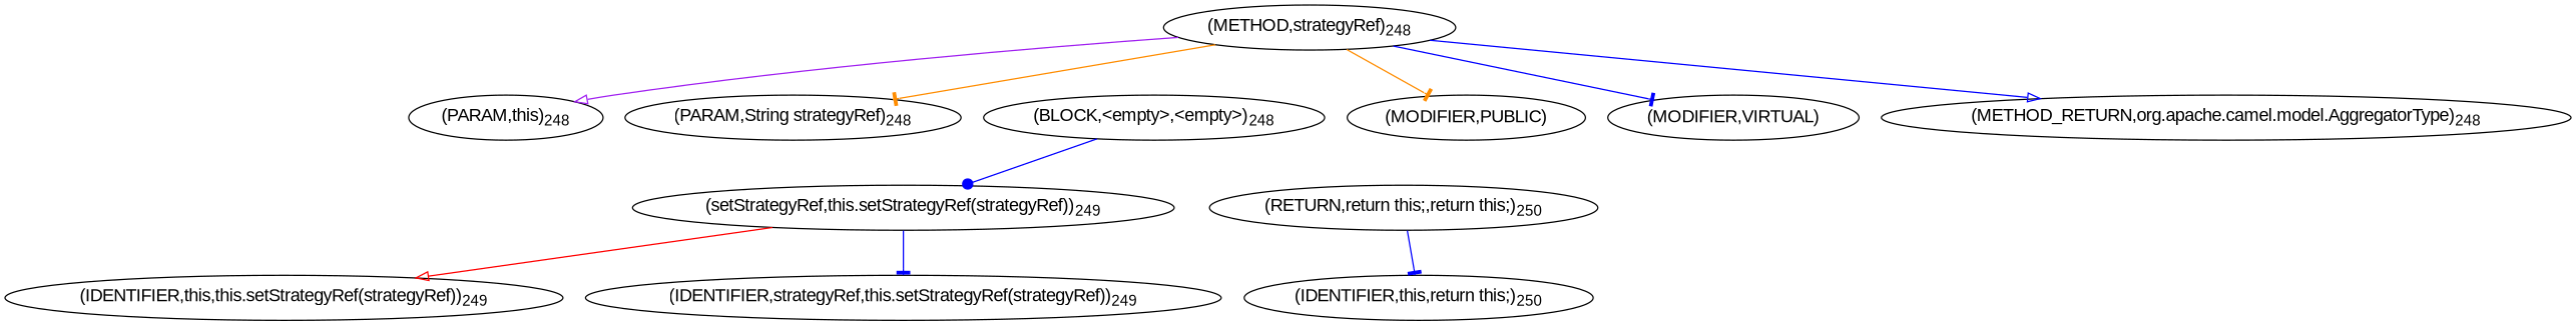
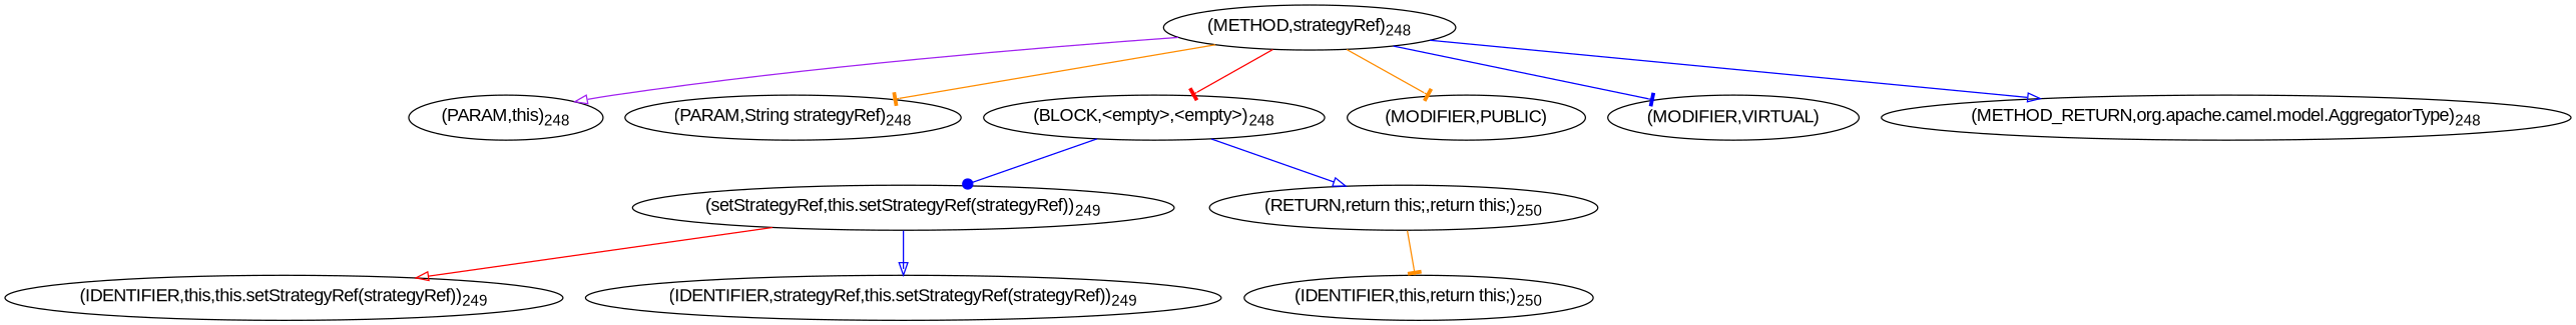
  digraph {
    fontname="Liberation Sans"
    node [fontname="Liberation Sans"]
    edge [arrowhead=tee color=blue fontname="Liberation Sans"]
    n1 [label=<(METHOD,strategyRef)<SUB>248</SUB>>]
    n2 [label=<(PARAM,this)<SUB>248</SUB>>]
    n3 [label=<(PARAM,String strategyRef)<SUB>248</SUB>>]
    n4 [label=<(BLOCK,&lt;empty&gt;,&lt;empty&gt;)<SUB>248</SUB>>]
    n5 [label=<(MODIFIER,PUBLIC)>]
    n6 [label=<(MODIFIER,VIRTUAL)>]
    n7 [label=<(METHOD_RETURN,org.apache.camel.model.AggregatorType)<SUB>248</SUB>>]
    n8 [label=<(setStrategyRef,this.setStrategyRef(strategyRef))<SUB>249</SUB>>]
    n9 [label=<(RETURN,return this;,return this;)<SUB>250</SUB>>]
    n10 [label=<(IDENTIFIER,this,this.setStrategyRef(strategyRef))<SUB>249</SUB>>]
    n11 [label=<(IDENTIFIER,strategyRef,this.setStrategyRef(strategyRef))<SUB>249</SUB>>]
    n12 [label=<(IDENTIFIER,this,return this;)<SUB>250</SUB>>]
    n1 -> n2 [arrowhead=onormal color=purple]
    n1 -> n3 [color=darkorange]
+   n1 -> n4 [color=red]
    n1 -> n5 [color=darkorange]
    n1 -> n6
    n1 -> n7 [arrowhead=onormal]
    n4 -> n8 [arrowhead=dot]
+   n4 -> n9 [arrowhead=onormal]
    n8 -> n10 [arrowhead=onormal color=red]
-   n8 -> n11
-   n9 -> n12
+   n8 -> n11 [arrowhead=onormal]
+   n9 -> n12 [color=darkorange]
  }
